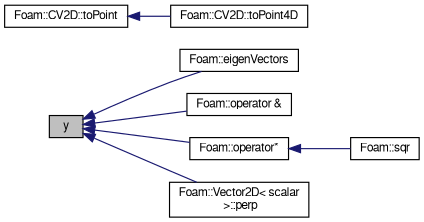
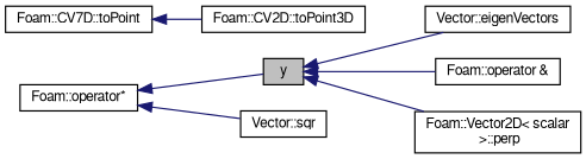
  digraph {
    rankdir=LR
    node [color=black fontname=FreeSans fontsize=10 shape=record]
    edge [color=midnightblue dir=back fontname=FreeSans fontsize=10 labelfontname=FreeSans labelfontsize=10 style=solid]
    n1 [fillcolor=grey75 fontcolor=black height=0.2 label=y style=filled width=0.4]
-   n2 [height=0.2 label="Foam::eigenVectors" width=0.4]
+   n2 [height=0.2 label="Vector::eigenVectors" width=0.4]
    n3 [height=0.2 label="Foam::operator &" width=0.4]
    n4 [height=0.2 label="Foam::operator*" width=0.4]
    n5 [height=0.2 label="Foam::Vector2D\< scalar\l \>::perp" width=0.4]
-   n6 [height=0.2 label="Foam::sqr" width=0.4]
-   n7 [height=0.2 label="Foam::CV2D::toPoint" width=0.4]
-   n8 [height=0.2 label="Foam::CV2D::toPoint4D" width=0.4]
+   n6 [height=0.2 label="Vector::sqr" width=0.4]
+   n7 [height=0.2 label="Foam::CV7D::toPoint" width=0.4]
+   n8 [height=0.2 label="Foam::CV2D::toPoint3D" width=0.4]
    n1 -> n2
    n1 -> n3
-   n1 -> n4
+   n4 -> n1
    n1 -> n5
    n4 -> n6
    n7 -> n8
  }
